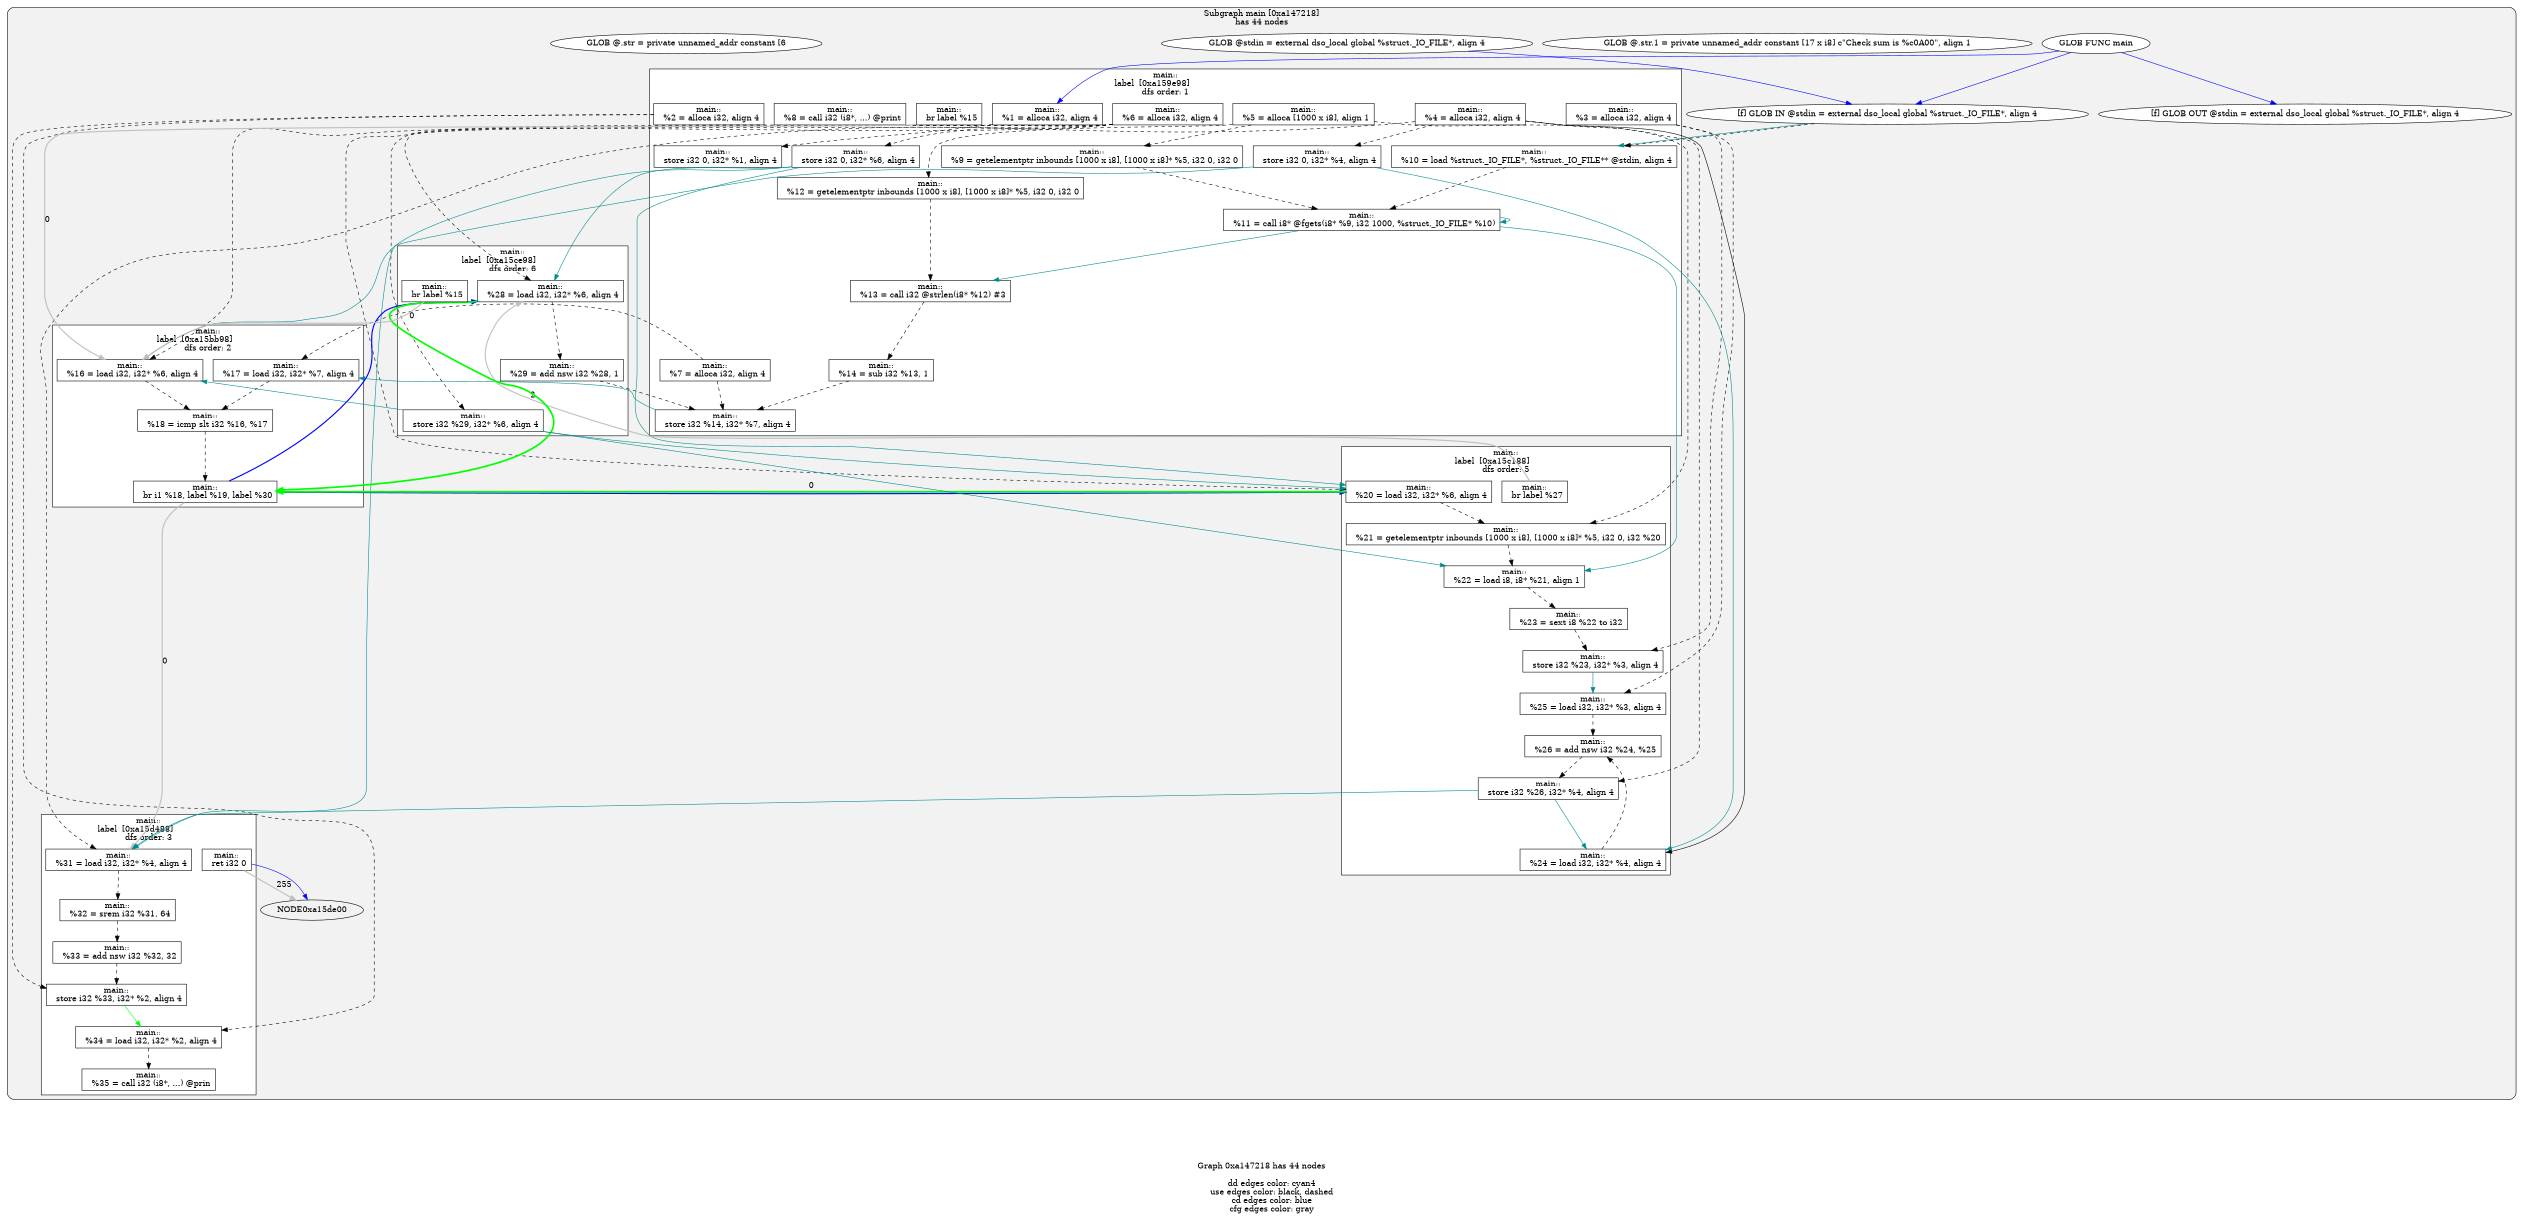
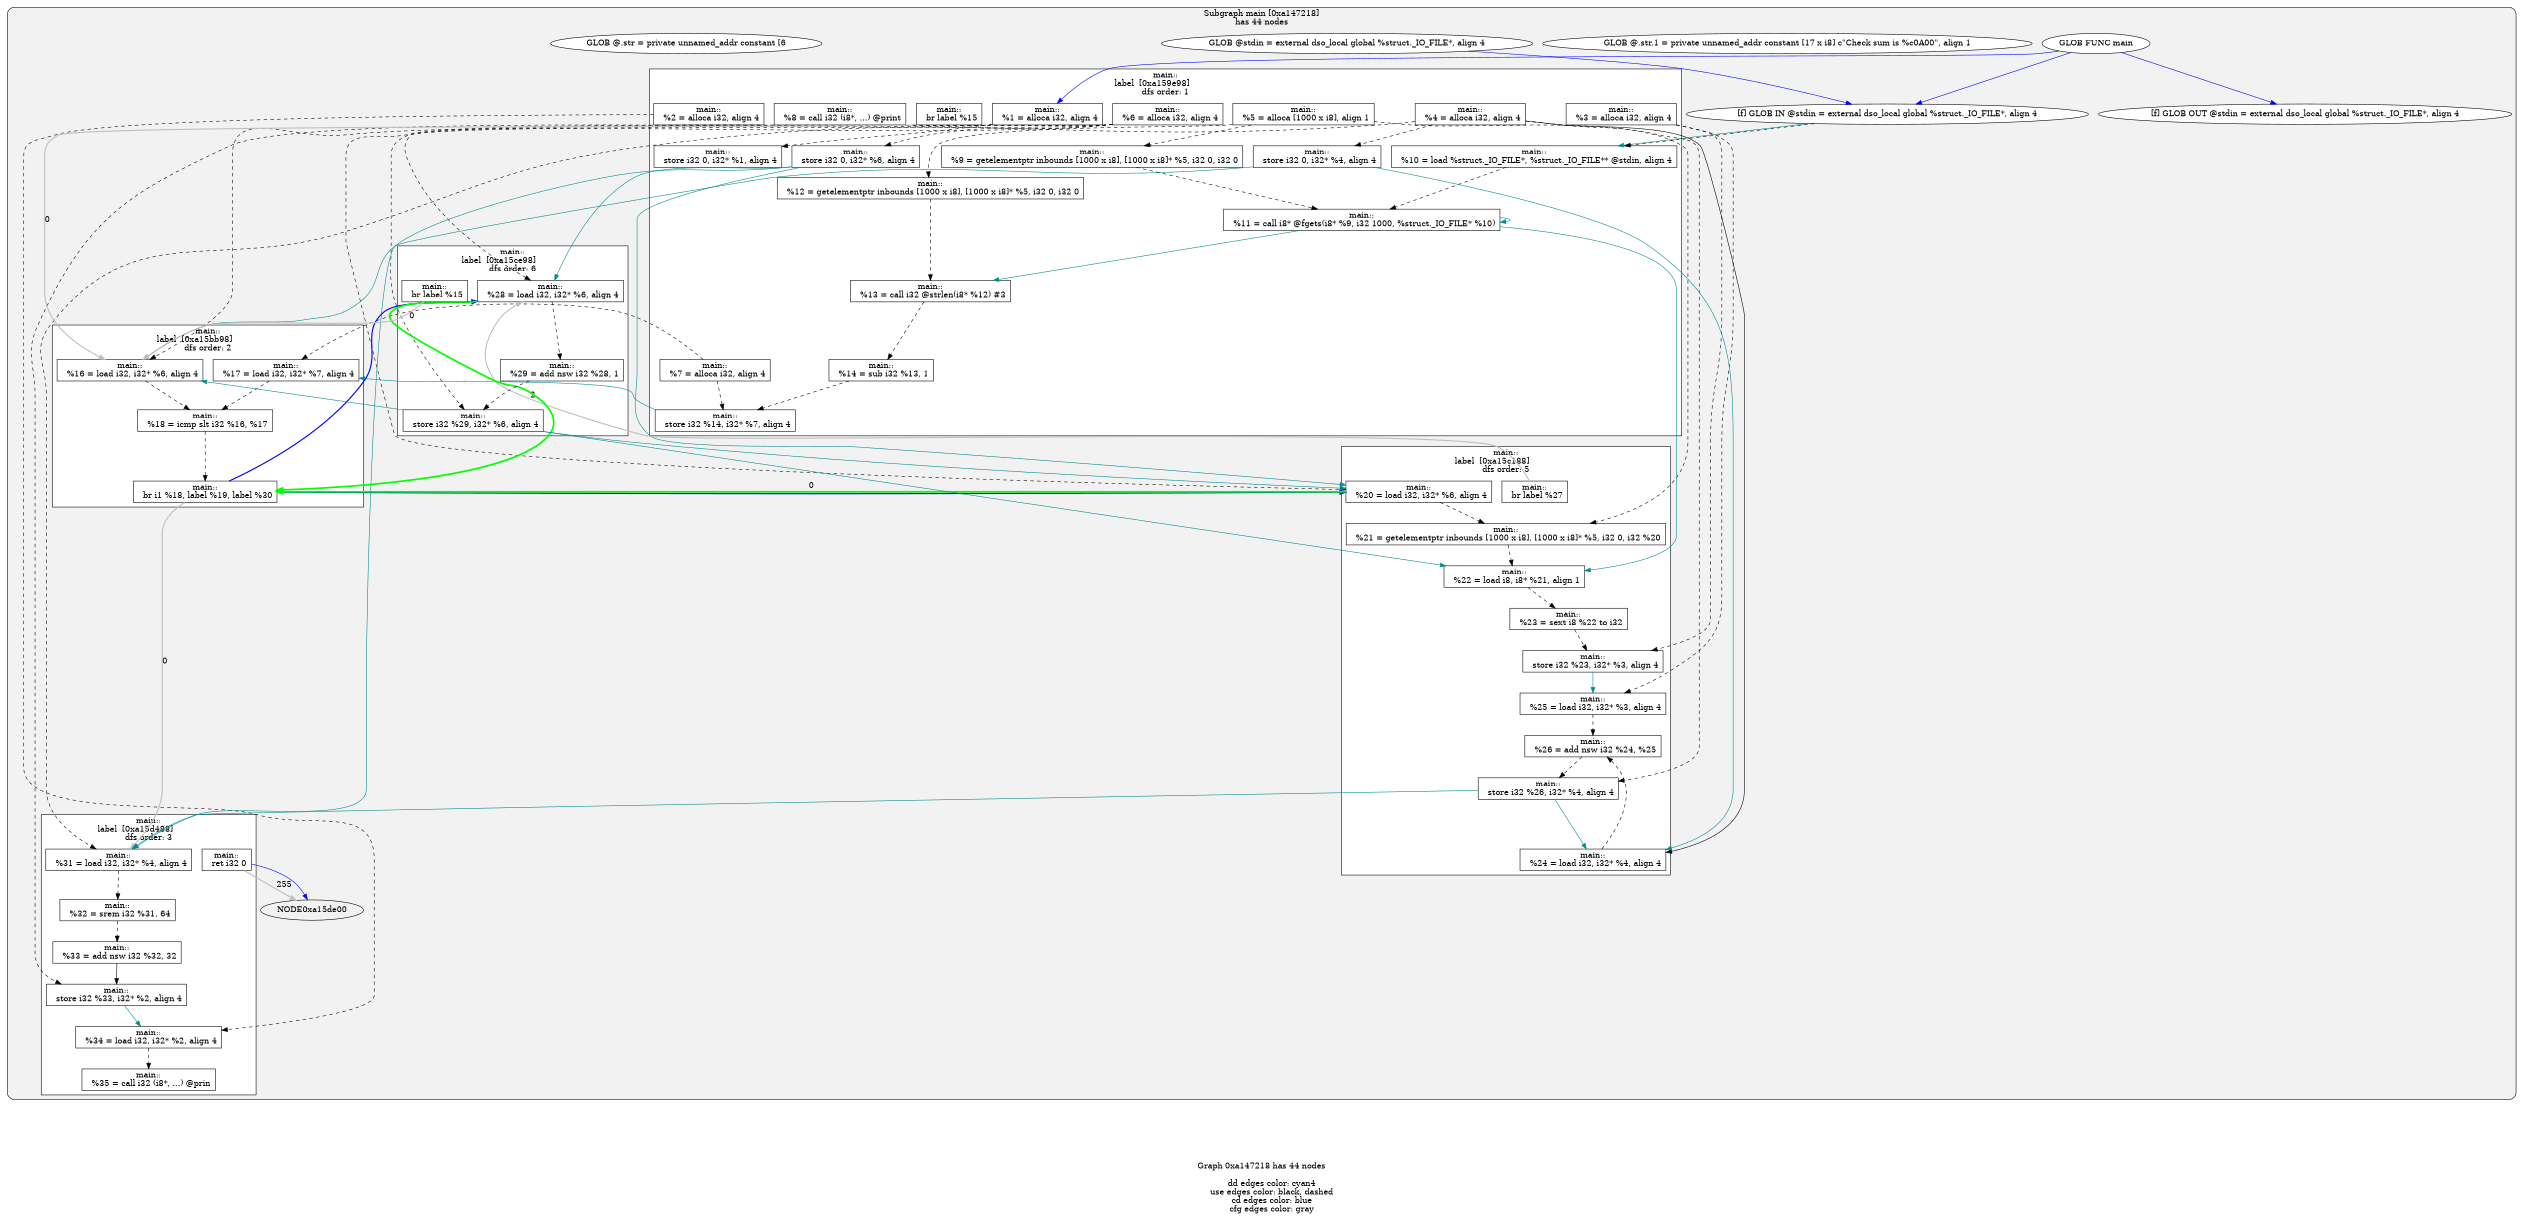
  digraph {
    compound=true
    label="Graph 0xa147218 has 44 nodes\n\n	dd edges color: cyan4\n	use edges color: black, dashed\n	cd edges color: blue\n	cfg edges color: gray"
    node [fillcolor=white shape=rect style=filled]
    edge [color=black rank=max style=dashed]
    n1 [label="main::\n  %10 = load %struct._IO_FILE*, %struct._IO_FILE** @stdin, align 4"]
    n2 [label="main::\n  %1 = alloca i32, align 4"]
    n3 [label="main::\n  %2 = alloca i32, align 4"]
    n4 [label="main::\n  %3 = alloca i32, align 4"]
    n5 [label="main::\n  %4 = alloca i32, align 4"]
    n6 [label="main::\n  %5 = alloca [1000 x i8], align 1"]
    n7 [label="main::\n  %6 = alloca i32, align 4"]
    n8 [label="main::\n  %7 = alloca i32, align 4"]
    n9 [label="main::\n  store i32 0, i32* %1, align 4"]
    n10 [label="main::\n  store i32 0, i32* %4, align 4"]
    n11 [label="main::\n  %8 = call i32 (i8*, ...) @print"]
    n12 [label="main::\n  %9 = getelementptr inbounds [1000 x i8], [1000 x i8]* %5, i32 0, i32 0"]
    n13 [label="main::\n  %11 = call i8* @fgets(i8* %9, i32 1000, %struct._IO_FILE* %10)"]
    n14 [label="main::\n  %12 = getelementptr inbounds [1000 x i8], [1000 x i8]* %5, i32 0, i32 0"]
    n15 [label="main::\n  %13 = call i32 @strlen(i8* %12) #3"]
    n16 [label="main::\n  %14 = sub i32 %13, 1"]
    n17 [label="main::\n  store i32 %14, i32* %7, align 4"]
    n18 [label="main::\n  store i32 0, i32* %6, align 4"]
    n19 [label="main::\n  br label %15"]
    n20 [label="main::\n  %16 = load i32, i32* %6, align 4"]
    n21 [label="main::\n  %17 = load i32, i32* %7, align 4"]
    n22 [label="main::\n  %18 = icmp slt i32 %16, %17"]
    n23 [label="main::\n  br i1 %18, label %19, label %30"]
    n24 [label="main::\n  %20 = load i32, i32* %6, align 4"]
    n25 [label="main::\n  %21 = getelementptr inbounds [1000 x i8], [1000 x i8]* %5, i32 0, i32 %20"]
    n26 [label="main::\n  %22 = load i8, i8* %21, align 1"]
    n27 [label="main::\n  %23 = sext i8 %22 to i32"]
    n28 [label="main::\n  store i32 %23, i32* %3, align 4"]
    n29 [label="main::\n  %24 = load i32, i32* %4, align 4"]
    n30 [label="main::\n  %25 = load i32, i32* %3, align 4"]
    n31 [label="main::\n  %26 = add nsw i32 %24, %25"]
    n32 [label="main::\n  store i32 %26, i32* %4, align 4"]
    n33 [label="main::\n  br label %27"]
    n34 [label="main::\n  %28 = load i32, i32* %6, align 4"]
    n35 [label="main::\n  %29 = add nsw i32 %28, 1"]
    n36 [label="main::\n  store i32 %29, i32* %6, align 4"]
    n37 [label="main::\n  br label %15"]
    n38 [label="main::\n  %31 = load i32, i32* %4, align 4"]
    n39 [label="main::\n  %32 = srem i32 %31, 64"]
    n40 [label="main::\n  %33 = add nsw i32 %32, 32"]
    n41 [label="main::\n  store i32 %33, i32* %2, align 4"]
    n42 [label="main::\n  %34 = load i32, i32* %2, align 4"]
    n43 [label="main::\n  %35 = call i32 (i8*, ...) @prin"]
    n44 [label="main::\n  ret i32 0"]
    n45 [label="[f] GLOB IN @stdin = external dso_local global %struct._IO_FILE*, align 4" shape=""]
    n46 [label="[f] GLOB OUT @stdin = external dso_local global %struct._IO_FILE*, align 4" shape=""]
    NODE0xa15de00 [fillcolor="" shape="" style=""]
    n48 [label="GLOB @stdin = external dso_local global %struct._IO_FILE*, align 4" shape=""]
    n49 [label="GLOB @.str.1 = private unnamed_addr constant [17 x i8] c\"Check sum is %c\0A\00\", align 1" shape=""]
    n50 [label="GLOB FUNC main" shape=""]
    n51 [label="GLOB @.str = private unnamed_addr constant [6" shape=""]
    subgraph cluster_1 {
      fillcolor=gray95
      label="Subgraph main [0xa147218]\nhas 44 nodes\n"
      style="filled, rounded"
      n45
      n46
      NODE0xa15de00
      n48
      n49
      n50
      n51
      subgraph cluster_2 {
        fillcolor=white
        label="main::\nlabel  [0xa159e98]		\ndfs order: 1"
        style=filled
        n1
        n2
        n3
        n4
        n5
        n6
        n7
        n8
        n9
        n10
        n11
        n12
        n13
        n14
        n15
        n16
        n17
        n18
        n19
      }
      subgraph cluster_3 {
        fillcolor=white
        label="main::\nlabel  [0xa15bb98]		\ndfs order: 2"
        style=filled
        n20
        n21
        n22
        n23
      }
      subgraph cluster_4 {
        fillcolor=white
        label="main::\nlabel  [0xa15c188]		\ndfs order: 5"
        style=filled
        n24
        n25
        n26
        n27
        n28
        n29
        n30
        n31
        n32
        n33
      }
      subgraph cluster_5 {
        fillcolor=white
        label="main::\nlabel  [0xa15ce98]		\ndfs order: 6"
        style=filled
        n34
        n35
        n36
        n37
      }
      subgraph cluster_6 {
        fillcolor=white
        label="main::\nlabel  [0xa15d488]		\ndfs order: 3"
        style=filled
        n38
        n39
        n40
        n41
        n42
        n43
        n44
      }
    }
    n1 -> n13
    n2 -> n9
-   n3 -> n41
+   n2 -> n41
    n3 -> n42
    n4 -> n28
    n4 -> n30
    n5 -> n10
    n5 -> n29 [style=solid]
    n5 -> n32
    n5 -> n38
    n6 -> n12
    n6 -> n14
    n6 -> n25
    n7 -> n18
    n7 -> n20
    n7 -> n24
    n7 -> n34
    n7 -> n36
    n8 -> n17
    n8 -> n21
    n10 -> n29 [color=cyan4 style=""]
    n10 -> n38 [color=cyan4 style=""]
    n12 -> n13
    n13 -> n13 [color=cyan4 style=""]
    n13 -> n15 [color=cyan4 style=""]
    n13 -> n26 [color=cyan4 style=""]
    n14 -> n15
    n15 -> n16
    n16 -> n17
    n17 -> n21 [color=cyan4 style=""]
    n18 -> n20 [color=cyan4 style=""]
    n18 -> n24 [color=cyan4 style=""]
    n18 -> n34 [color=cyan4 style=""]
    n19 -> n20 [color=gray label=0 penwidth=2 rank="" style=""]
    n20 -> n22
    n21 -> n22
    n22 -> n23
    n23 -> n24 [color=gray label=0 penwidth=2 rank="" style=""]
    n23 -> n24 [color=blue penwidth=2 rank="" style=""]
    n23 -> n34 [color=blue penwidth=2 rank="" style=""]
    n23 -> n38 [color=gray label=0 penwidth=2 rank="" style=""]
    n24 -> n23 [color=green constraint=false penwidth=3 rank="" style=""]
    n24 -> n25
    n25 -> n26
    n26 -> n27
    n27 -> n28
    n28 -> n30 [color=cyan4 style=""]
    n29 -> n31
    n30 -> n31
    n31 -> n32
    n32 -> n29 [color=cyan4 style=""]
    n32 -> n38 [color=cyan4 style=""]
    n33 -> n34 [color=gray label=2 penwidth=2 rank="" style=""]
    n34 -> n23 [color=green constraint=false penwidth=3 rank="" style=""]
    n34 -> n35
-   n35 -> n17
+   n35 -> n36
    n36 -> n20 [color=cyan4 style=""]
    n36 -> n24 [color=cyan4 style=""]
    n36 -> n26 [color=cyan4 style=""]
    n37 -> n20 [color=gray label=0 penwidth=2 rank="" style=""]
    n38 -> n39
    n39 -> n40
-   n40 -> n41
-   n41 -> n42 [color=green style=""]
+   n40 -> n41 [style=solid]
+   n41 -> n42 [color=cyan4 style=""]
    n42 -> n43
    n44 -> NODE0xa15de00 [color=gray label=255 penwidth=2 rank="" style=""]
    n44 -> NODE0xa15de00 [color=blue rank="" style=""]
    n45 -> n1 [color=cyan4 style=""]
    n45 -> n1
    n48 -> n45 [color=blue rank="" style=""]
    n50 -> n2 [color=blue rank="" style=""]
    n50 -> n45 [color=blue rank="" style=""]
    n50 -> n46 [color=blue rank="" style=""]
  }
